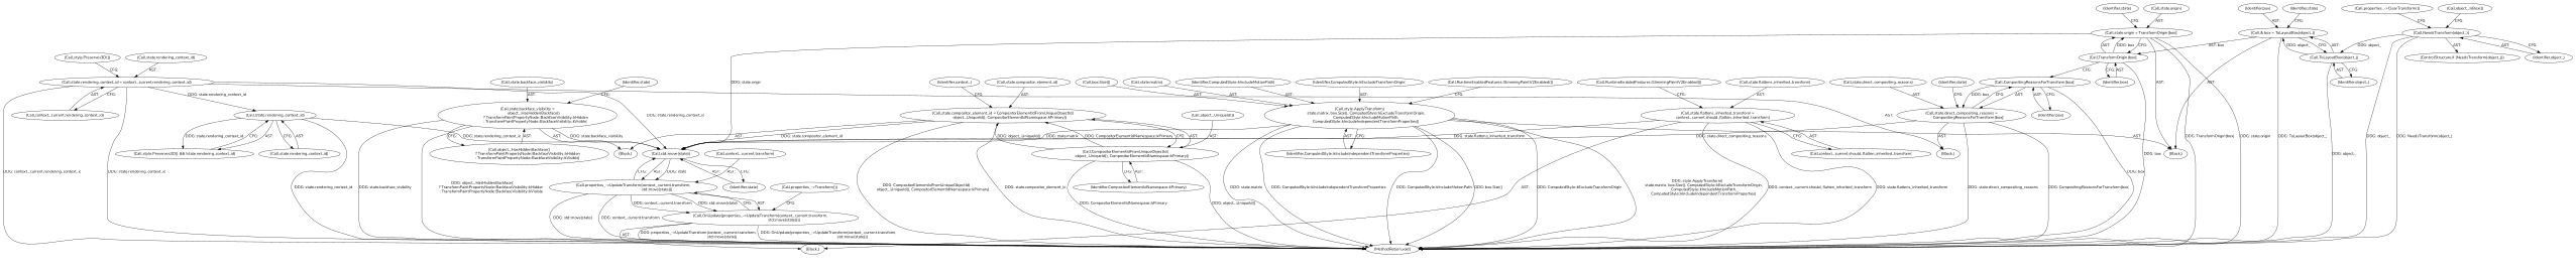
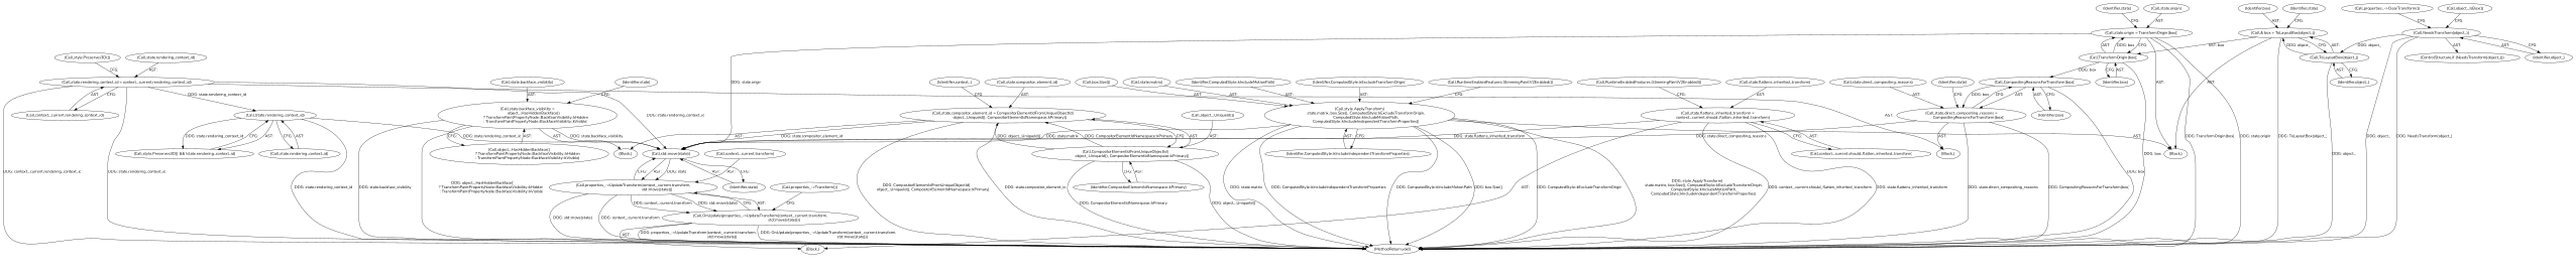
  digraph {
    fontname=Nunito
    node [fontname=Nunito]
    edge [fontname=Nunito]
    n1 [label="(Call,std::move(state))"]
    n2 [label="(Call,properties_->UpdateTransform(context_.current.transform,\n                                             std::move(state)))"]
    n3 [label="(Identifier,state)"]
    n4 [label="(MethodReturn,void)"]
    n5 [label="(Call,OnUpdate(properties_->UpdateTransform(context_.current.transform,\n                                             std::move(state))))"]
    n6 [label="(Call,state.origin = TransformOrigin(box))"]
    n7 [label="(Call,TransformOrigin(box))"]
    n8 [label="(Block,)"]
    n9 [label="(Call,CompositingReasonsForTransform(box))"]
    n10 [label="(Identifier,box)"]
    n11 [label="(Call,state.direct_compositing_reasons =\n              CompositingReasonsForTransform(box))"]
    n12 [label="(Identifier,box)"]
    n13 [label="(Call,& box = ToLayoutBox(object_))"]
    n14 [label="(Call,ToLayoutBox(object_))"]
    n15 [label="(Identifier,object_)"]
    n16 [label="(Call,NeedsTransform(object_))"]
    n17 [label="(ControlStructure,if (NeedsTransform(object_)))"]
    n18 [label="(Identifier,object_)"]
    n19 [label="(Block,)"]
    n20 [label="(Call,state.backface_visibility =\n            object_.HasHiddenBackface()\n                ? TransformPaintPropertyNode::BackfaceVisibility::kHidden\n                : TransformPaintPropertyNode::BackfaceVisibility::kVisible)"]
    n21 [label="(Call,object_.HasHiddenBackface()\n                ? TransformPaintPropertyNode::BackfaceVisibility::kHidden\n                : TransformPaintPropertyNode::BackfaceVisibility::kVisible)"]
    n22 [label="(Block,)"]
    n23 [label="(Call,state.rendering_context_id = context_.current.rendering_context_id)"]
    n24 [label="(Call,!state.rendering_context_id)"]
    n25 [label="(Call,context_.current.rendering_context_id)"]
    n26 [label="(Call,state.rendering_context_id)"]
    n27 [label="(Call,style.Preserves3D() && !state.rendering_context_id)"]
    n28 [label="(Call,state.compositor_element_id = CompositorElementIdFromUniqueObjectId(\n             object_.UniqueId(), CompositorElementIdNamespace::kPrimary))"]
    n29 [label="(Call,CompositorElementIdFromUniqueObjectId(\n             object_.UniqueId(), CompositorElementIdNamespace::kPrimary))"]
    n30 [label="(Identifier,CompositorElementIdNamespace::kPrimary)"]
    n31 [label="(Call,style.ApplyTransform(\n            state.matrix, box.Size(), ComputedStyle::kExcludeTransformOrigin,\n            ComputedStyle::kIncludeMotionPath,\n            ComputedStyle::kIncludeIndependentTransformProperties))"]
    n32 [label="(Identifier,ComputedStyle::kIncludeIndependentTransformProperties)"]
    n33 [label="(Call,state.flattens_inherited_transform =\n          context_.current.should_flatten_inherited_transform)"]
    n34 [label="(Block,)"]
    n35 [label="(Call,context_.current.should_flatten_inherited_transform)"]
    n36 [label="(Identifier,state)"]
    n37 [label="(Identifier,ComputedStyle::kIncludeMotionPath)"]
    n38 [label="(Call,style.Preserves3D())"]
    n39 [label="(Identifier,state)"]
    n40 [label="(Identifier,ComputedStyle::kExcludeTransformOrigin)"]
    n41 [label="(Call,RuntimeEnabledFeatures::SlimmingPaintV2Enabled())"]
    n42 [label="(Call,properties_->Transform())"]
    n43 [label="(Call,state.compositor_element_id)"]
    n44 [label="(Identifier,box)"]
    n45 [label="(Call,state.origin)"]
    n46 [label="(Call,context_.current.transform)"]
    n47 [label="(Identifier,context_)"]
    n48 [label="(Call,object_.UniqueId())"]
    n49 [label="(Call,state.backface_visibility)"]
    n50 [label="(Identifier,state)"]
    n51 [label="(Call,box.Size())"]
    n52 [label="(Call,properties_->ClearTransform())"]
    n53 [label="(Call,state.flattens_inherited_transform)"]
    n54 [label="(Call,state.rendering_context_id)"]
    n55 [label="(Call,object_.IsBox())"]
    n56 [label="(Identifier,state)"]
    n57 [label="(Call,RuntimeEnabledFeatures::SlimmingPaintV2Enabled())"]
    n58 [label="(Call,state.direct_compositing_reasons)"]
    n59 [label="(Call,state.matrix)"]
    n1 -> n2 [label="AST: "]
    n1 -> n2 [label="DDG: state"]
    n1 -> n3 [label="CFG: "]
    n2 -> n1 [label="CFG: "]
    n2 -> n4 [label="DDG: std::move(state)"]
    n2 -> n4 [label="DDG: context_.current.transform"]
    n2 -> n5 [label="AST: "]
    n2 -> n5 [label="DDG: context_.current.transform"]
    n2 -> n5 [label="DDG: std::move(state)"]
    n3 -> n1 [label="AST: "]
    n5 -> n2 [label="CFG: "]
    n5 -> n4 [label="DDG: OnUpdate(properties_->UpdateTransform(context_.current.transform,\n                                             std::move(state)))"]
    n5 -> n4 [label="DDG: properties_->UpdateTransform(context_.current.transform,\n                                             std::move(state))"]
    n5 -> n34 [label="AST: "]
    n6 -> n1 [label="DDG: state.origin"]
    n6 -> n4 [label="DDG: TransformOrigin(box)"]
    n6 -> n4 [label="DDG: state.origin"]
    n6 -> n7 [label="CFG: "]
    n6 -> n8 [label="AST: "]
    n7 -> n4 [label="DDG: box"]
    n7 -> n6 [label="AST: "]
    n7 -> n6 [label="DDG: box"]
-   n7 -> n9 [label="CFG: "]
+   n7 -> n9 [label="DDG: box"]
    n7 -> n10 [label="CFG: "]
    n9 -> n4 [label="DDG: box"]
    n9 -> n11 [label="AST: "]
    n9 -> n11 [label="DDG: box"]
    n9 -> n12 [label="CFG: "]
    n10 -> n7 [label="AST: "]
    n11 -> n1 [label="DDG: state.direct_compositing_reasons"]
    n11 -> n4 [label="DDG: CompositingReasonsForTransform(box)"]
    n11 -> n4 [label="DDG: state.direct_compositing_reasons"]
    n11 -> n9 [label="CFG: "]
    n11 -> n19 [label="AST: "]
    n12 -> n9 [label="AST: "]
    n13 -> n4 [label="DDG: ToLayoutBox(object_)"]
    n13 -> n7 [label="AST: box"]
    n13 -> n8 [label="AST: "]
    n13 -> n14 [label="CFG: "]
    n14 -> n4 [label="DDG: object_"]
    n14 -> n13 [label="AST: "]
    n14 -> n13 [label="DDG: object_"]
    n14 -> n15 [label="CFG: "]
    n15 -> n14 [label="AST: "]
    n16 -> n4 [label="DDG: object_"]
    n16 -> n4 [label="DDG: NeedsTransform(object_)"]
    n16 -> n14 [label="DDG: object_"]
    n16 -> n17 [label="AST: "]
    n16 -> n18 [label="CFG: "]
    n18 -> n16 [label="AST: "]
    n20 -> n1 [label="DDG: state.backface_visibility"]
    n20 -> n4 [label="DDG: state.backface_visibility"]
    n20 -> n4 [label="DDG: object_.HasHiddenBackface()\n                ? TransformPaintPropertyNode::BackfaceVisibility::kHidden\n                : TransformPaintPropertyNode::BackfaceVisibility::kVisible"]
    n20 -> n21 [label="CFG: "]
    n20 -> n22 [label="AST: "]
    n21 -> n20 [label="AST: "]
    n23 -> n1 [label="DDG: state.rendering_context_id"]
    n23 -> n4 [label="DDG: context_.current.rendering_context_id"]
    n23 -> n4 [label="DDG: state.rendering_context_id"]
    n23 -> n19 [label="AST: "]
    n23 -> n24 [label="DDG: state.rendering_context_id"]
    n23 -> n25 [label="CFG: "]
    n24 -> n1 [label="DDG: state.rendering_context_id"]
    n24 -> n4 [label="DDG: state.rendering_context_id"]
    n24 -> n26 [label="CFG: "]
    n24 -> n27 [label="AST: "]
    n24 -> n27 [label="DDG: state.rendering_context_id"]
    n25 -> n23 [label="AST: "]
    n26 -> n24 [label="AST: "]
    n27 -> n24 [label="CFG: "]
    n28 -> n1 [label="DDG: state.compositor_element_id"]
    n28 -> n4 [label="DDG: CompositorElementIdFromUniqueObjectId(\n             object_.UniqueId(), CompositorElementIdNamespace::kPrimary)"]
    n28 -> n4 [label="DDG: state.compositor_element_id"]
    n28 -> n22 [label="AST: "]
    n28 -> n29 [label="CFG: "]
    n29 -> n4 [label="DDG: object_.UniqueId()"]
    n29 -> n4 [label="DDG: CompositorElementIdNamespace::kPrimary"]
    n29 -> n28 [label="AST: "]
    n29 -> n28 [label="DDG: object_.UniqueId()"]
    n29 -> n28 [label="DDG: CompositorElementIdNamespace::kPrimary"]
    n29 -> n30 [label="CFG: "]
    n30 -> n29 [label="AST: "]
    n31 -> n1 [label="DDG: state.matrix"]
    n31 -> n4 [label="DDG: ComputedStyle::kIncludeIndependentTransformProperties"]
    n31 -> n4 [label="DDG: ComputedStyle::kIncludeMotionPath"]
    n31 -> n4 [label="DDG: box.Size()"]
    n31 -> n4 [label="DDG: ComputedStyle::kExcludeTransformOrigin"]
    n31 -> n4 [label="DDG: style.ApplyTransform(\n            state.matrix, box.Size(), ComputedStyle::kExcludeTransformOrigin,\n            ComputedStyle::kIncludeMotionPath,\n            ComputedStyle::kIncludeIndependentTransformProperties)"]
    n31 -> n4 [label="DDG: state.matrix"]
    n31 -> n8 [label="AST: "]
    n31 -> n32 [label="CFG: "]
    n32 -> n31 [label="AST: "]
    n33 -> n1 [label="DDG: state.flattens_inherited_transform"]
    n33 -> n4 [label="DDG: context_.current.should_flatten_inherited_transform"]
    n33 -> n4 [label="DDG: state.flattens_inherited_transform"]
    n33 -> n34 [label="AST: "]
    n33 -> n35 [label="CFG: "]
    n35 -> n33 [label="AST: "]
    n36 -> n6 [label="CFG: "]
    n37 -> n31 [label="AST: "]
    n38 -> n23 [label="CFG: "]
    n39 -> n20 [label="CFG: "]
    n40 -> n31 [label="AST: "]
    n41 -> n31 [label="CFG: "]
    n42 -> n5 [label="CFG: "]
    n43 -> n28 [label="AST: "]
    n44 -> n13 [label="AST: "]
    n45 -> n6 [label="AST: "]
    n46 -> n2 [label="AST: "]
    n47 -> n28 [label="CFG: "]
    n48 -> n29 [label="AST: "]
    n49 -> n20 [label="AST: "]
    n50 -> n11 [label="CFG: "]
    n51 -> n31 [label="AST: "]
    n52 -> n16 [label="CFG: "]
    n53 -> n33 [label="AST: "]
    n54 -> n23 [label="AST: "]
    n55 -> n16 [label="CFG: "]
    n56 -> n13 [label="CFG: "]
    n57 -> n33 [label="CFG: "]
    n58 -> n11 [label="AST: "]
    n59 -> n31 [label="AST: "]
  }
